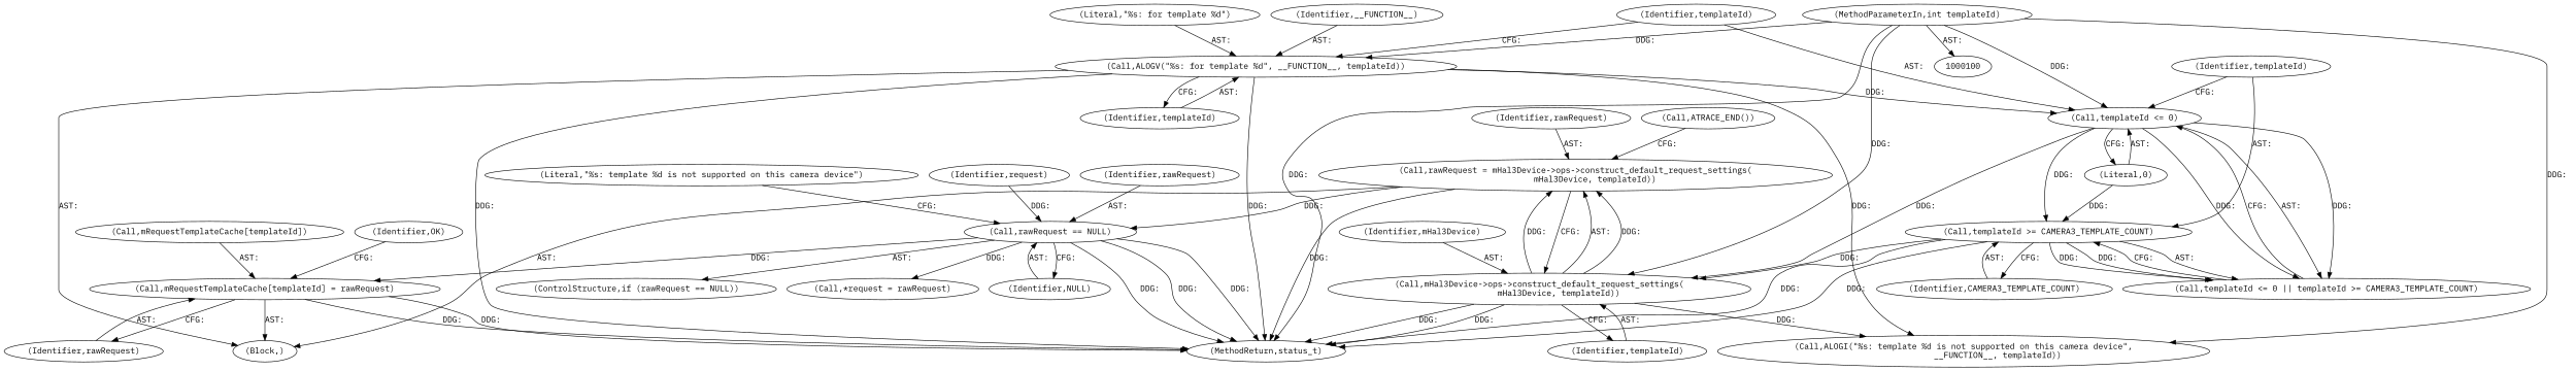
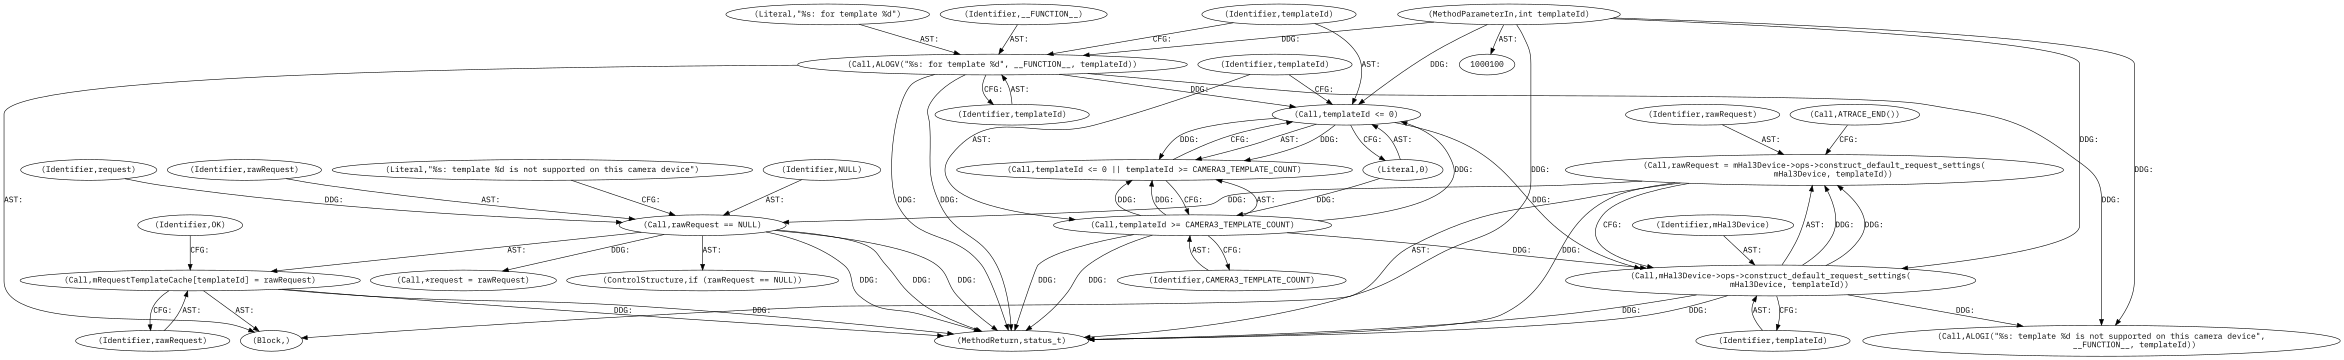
  digraph {
    fontname="IBM Plex Mono"
    node [fontname="IBM Plex Mono"]
    edge [fontname="IBM Plex Mono"]
    n1 [label="(Call,mRequestTemplateCache[templateId] = rawRequest)"]
    n2 [label="(Block,)"]
    n3 [label="(Identifier,rawRequest)"]
    n4 [label="(MethodReturn,status_t)"]
    n5 [label="(Call,rawRequest == NULL)"]
    n6 [label="(Identifier,NULL)"]
    n7 [label="(ControlStructure,if (rawRequest == NULL))"]
    n8 [label="(Call,*request = rawRequest)"]
    n9 [label="(Call,rawRequest = mHal3Device->ops->construct_default_request_settings(\n        mHal3Device, templateId))"]
    n10 [label="(Call,mHal3Device->ops->construct_default_request_settings(\n        mHal3Device, templateId))"]
    n11 [label="(Call,ALOGI(\"%s: template %d is not supported on this camera device\",\n              __FUNCTION__, templateId))"]
    n12 [label="(Identifier,templateId)"]
    n13 [label="(Call,templateId >= CAMERA3_TEMPLATE_COUNT)"]
    n14 [label="(Identifier,CAMERA3_TEMPLATE_COUNT)"]
    n15 [label="(Call,templateId <= 0 || templateId >= CAMERA3_TEMPLATE_COUNT)"]
    n16 [label="(Call,templateId <= 0)"]
    n17 [label="(Literal,0)"]
    n18 [label="(Call,ALOGV(\"%s: for template %d\", __FUNCTION__, templateId))"]
    n19 [label="(Identifier,templateId)"]
    n20 [label="(MethodParameterIn,int templateId)"]
    1000100
    n22 [label="(Identifier,request)"]
    n23 [label="(Identifier,templateId)"]
    n24 [label="(Identifier,mHal3Device)"]
    n25 [label="(Identifier,__FUNCTION__)"]
-   n26 [label="(Call,mRequestTemplateCache[templateId])"]
    n27 [label="(Identifier,rawRequest)"]
    n28 [label="(Identifier,rawRequest)"]
    n29 [label="(Literal,\"%s: template %d is not supported on this camera device\")"]
    n30 [label="(Identifier,templateId)"]
    n31 [label="(Identifier,OK)"]
    n32 [label="(Literal,\"%s: for template %d\")"]
    n33 [label="(Call,ATRACE_END())"]
    n1 -> n2 [label="AST: "]
    n1 -> n3 [label="CFG: "]
    n1 -> n4 [label="DDG: "]
    n1 -> n4 [label="DDG: "]
    n3 -> n1 [label="AST: "]
-   n5 -> n1 [label="DDG: "]
+   n5 -> n1 [label="AST: "]
    n5 -> n4 [label="DDG: "]
    n5 -> n4 [label="DDG: "]
    n5 -> n4 [label="DDG: "]
-   n5 -> n6 [label="CFG: "]
    n5 -> n7 [label="AST: "]
    n5 -> n8 [label="DDG: "]
    n6 -> n5 [label="AST: "]
    n9 -> n2 [label="AST: "]
    n9 -> n4 [label="DDG: "]
    n9 -> n5 [label="DDG: "]
    n9 -> n10 [label="CFG: "]
    n10 -> n4 [label="DDG: "]
    n10 -> n4 [label="DDG: "]
    n10 -> n9 [label="AST: "]
    n10 -> n9 [label="DDG: "]
    n10 -> n9 [label="DDG: "]
    n10 -> n11 [label="DDG: "]
    n10 -> n12 [label="CFG: "]
    n12 -> n10 [label="AST: "]
    n13 -> n4 [label="DDG: "]
    n13 -> n4 [label="DDG: "]
    n13 -> n10 [label="DDG: "]
    n13 -> n14 [label="CFG: "]
    n13 -> n15 [label="AST: "]
    n13 -> n15 [label="DDG: "]
    n13 -> n15 [label="DDG: "]
    n14 -> n13 [label="AST: "]
    n15 -> n13 [label="CFG: "]
    n15 -> n16 [label="CFG: "]
    n16 -> n10 [label="DDG: "]
-   n16 -> n13 [label="DDG: "]
+   n13 -> n16 [label="DDG: "]
    n16 -> n15 [label="AST: "]
    n16 -> n15 [label="DDG: "]
    n16 -> n15 [label="DDG: "]
    n16 -> n17 [label="CFG: "]
    n17 -> n13 [label="DDG: "]
    n17 -> n16 [label="AST: "]
    n18 -> n2 [label="AST: "]
    n18 -> n4 [label="DDG: "]
    n18 -> n4 [label="DDG: "]
    n18 -> n11 [label="DDG: "]
    n18 -> n16 [label="DDG: "]
    n18 -> n19 [label="CFG: "]
    n19 -> n18 [label="AST: "]
    n20 -> n4 [label="DDG: "]
    n20 -> n10 [label="DDG: "]
    n20 -> n11 [label="DDG: "]
    n20 -> n16 [label="DDG: "]
    n20 -> n18 [label="DDG: "]
    n20 -> 1000100 [label="AST: "]
    n22 -> n5 [label="DDG: "]
    n23 -> n13 [label="AST: "]
    n23 -> n16 [label="CFG: "]
    n24 -> n10 [label="AST: "]
    n25 -> n18 [label="AST: "]
-   n26 -> n1 [label="AST: "]
    n27 -> n9 [label="AST: "]
    n28 -> n5 [label="AST: "]
    n29 -> n5 [label="CFG: "]
    n30 -> n16 [label="AST: "]
    n30 -> n18 [label="CFG: "]
    n31 -> n1 [label="CFG: "]
    n32 -> n18 [label="AST: "]
    n33 -> n9 [label="CFG: "]
  }
